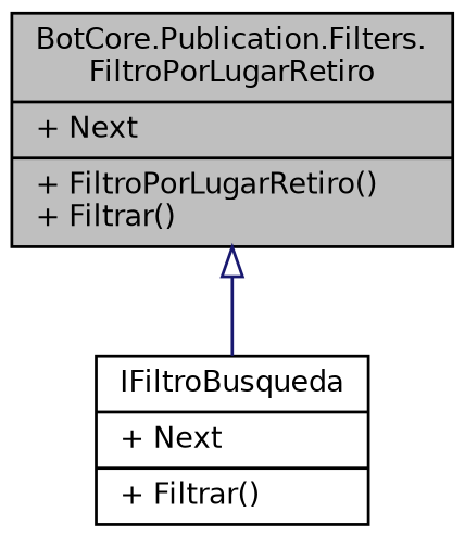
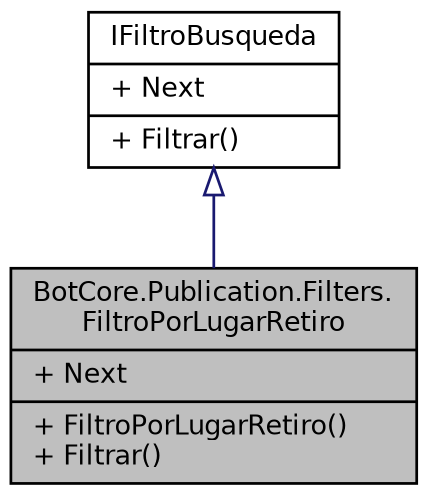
  digraph {
    node [color=black fontname=Helvetica fontsize=10 shape=record style=filled]
    n1 [fillcolor=grey75 fontcolor=black height=0.2 label="{BotCore.Publication.Filters.\lFiltroPorLugarRetiro\n|+ Next\l|+ FiltroPorLugarRetiro()\l+ Filtrar()\l}" width=0.4]
    n2 [fillcolor=white height=0.2 label="{IFiltroBusqueda\n|+ Next\l|+ Filtrar()\l}" width=0.4]
-   n1 -> n2 [arrowtail=onormal color=midnightblue dir=back fontname=Helvetica fontsize=10 labelfontname=Helvetica labelfontsize=10 style=solid]
+   n2 -> n1 [arrowtail=onormal color=midnightblue dir=back fontname=Helvetica fontsize=10 labelfontname=Helvetica labelfontsize=10 style=solid]
  }
